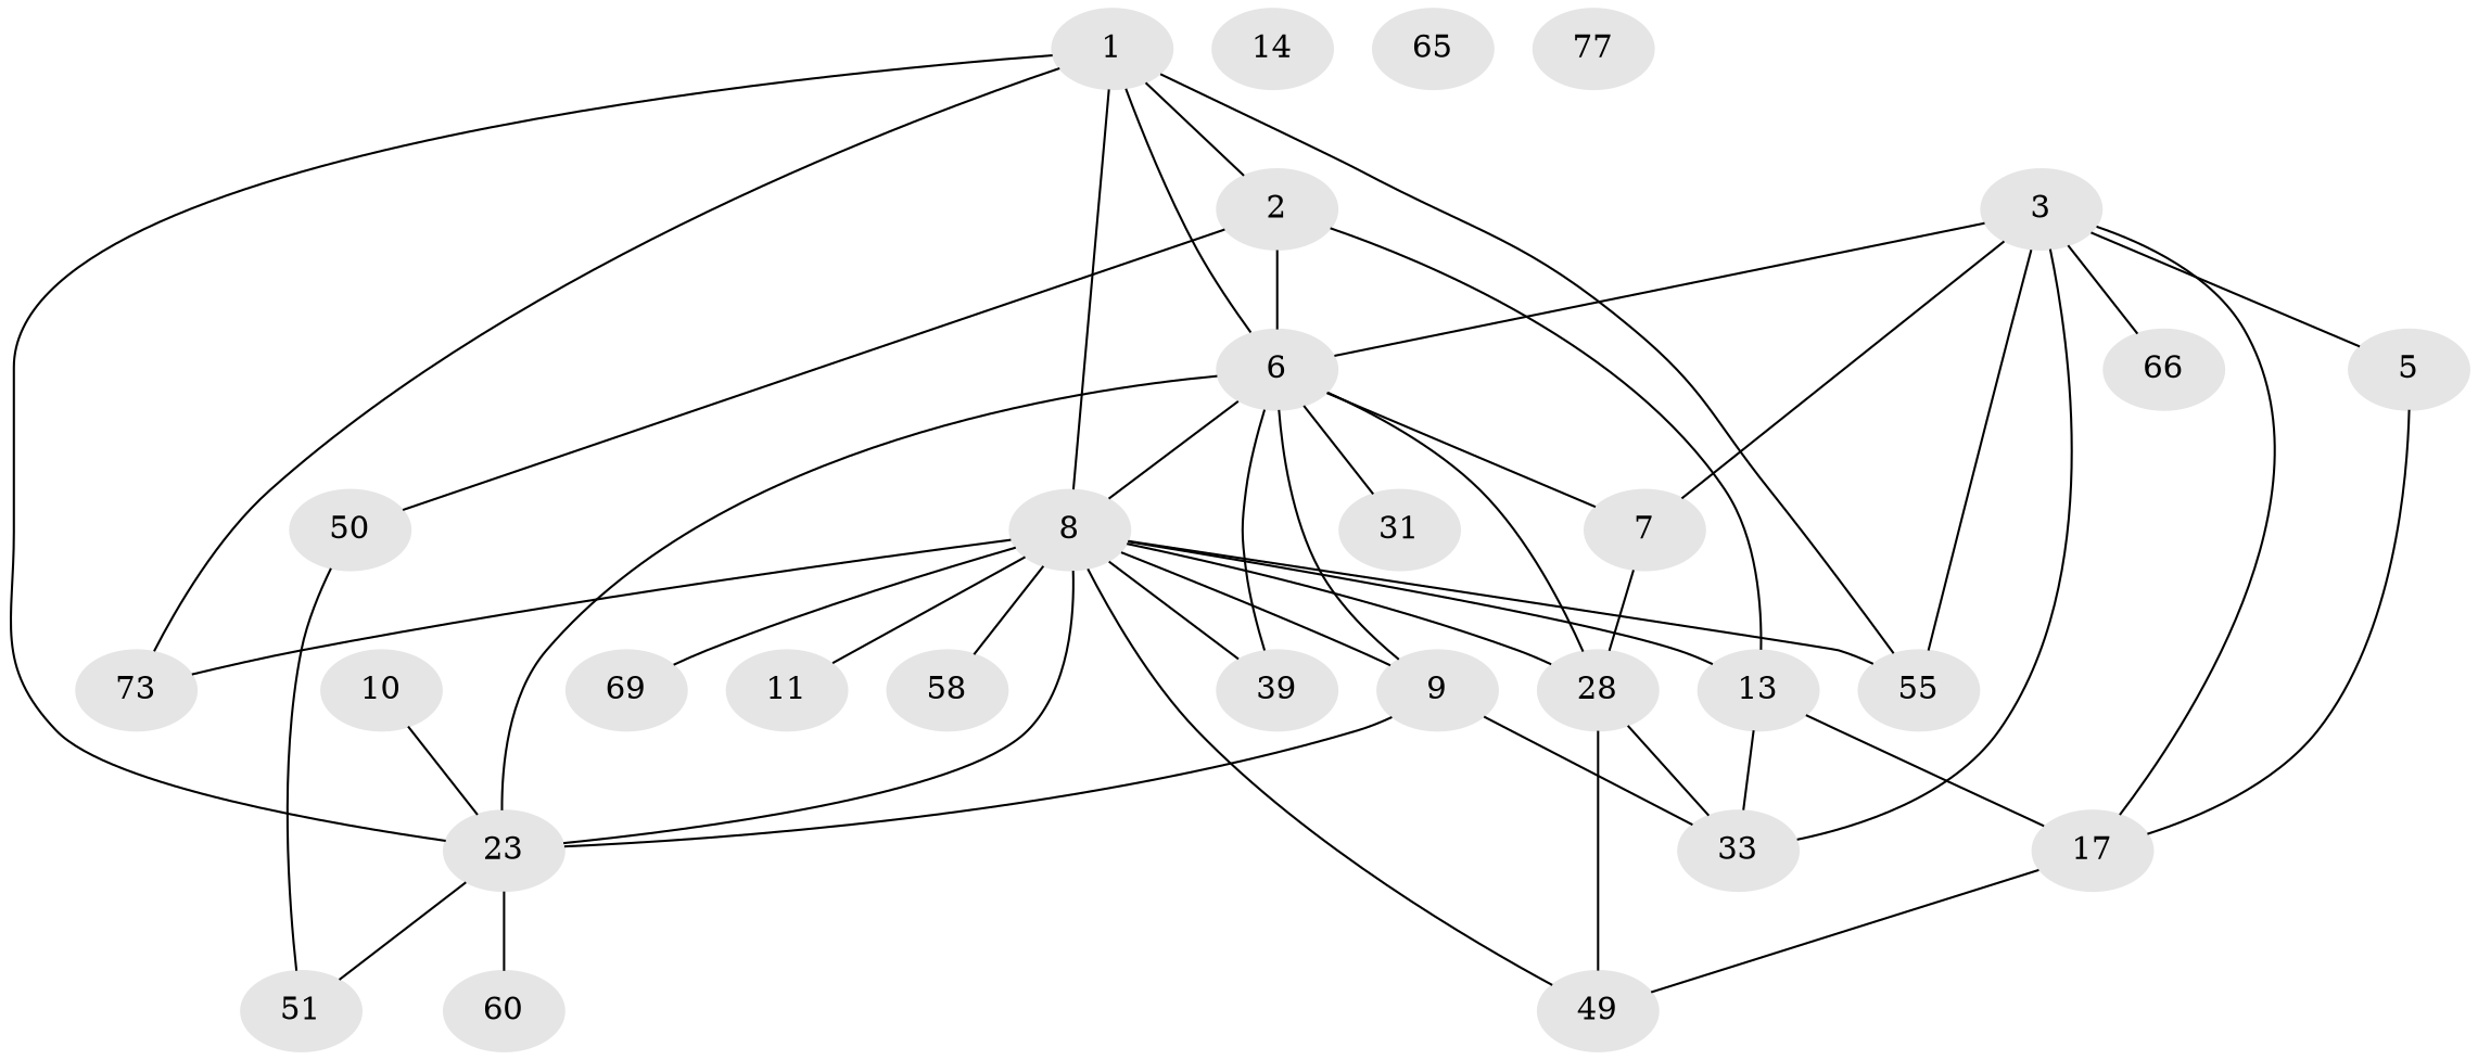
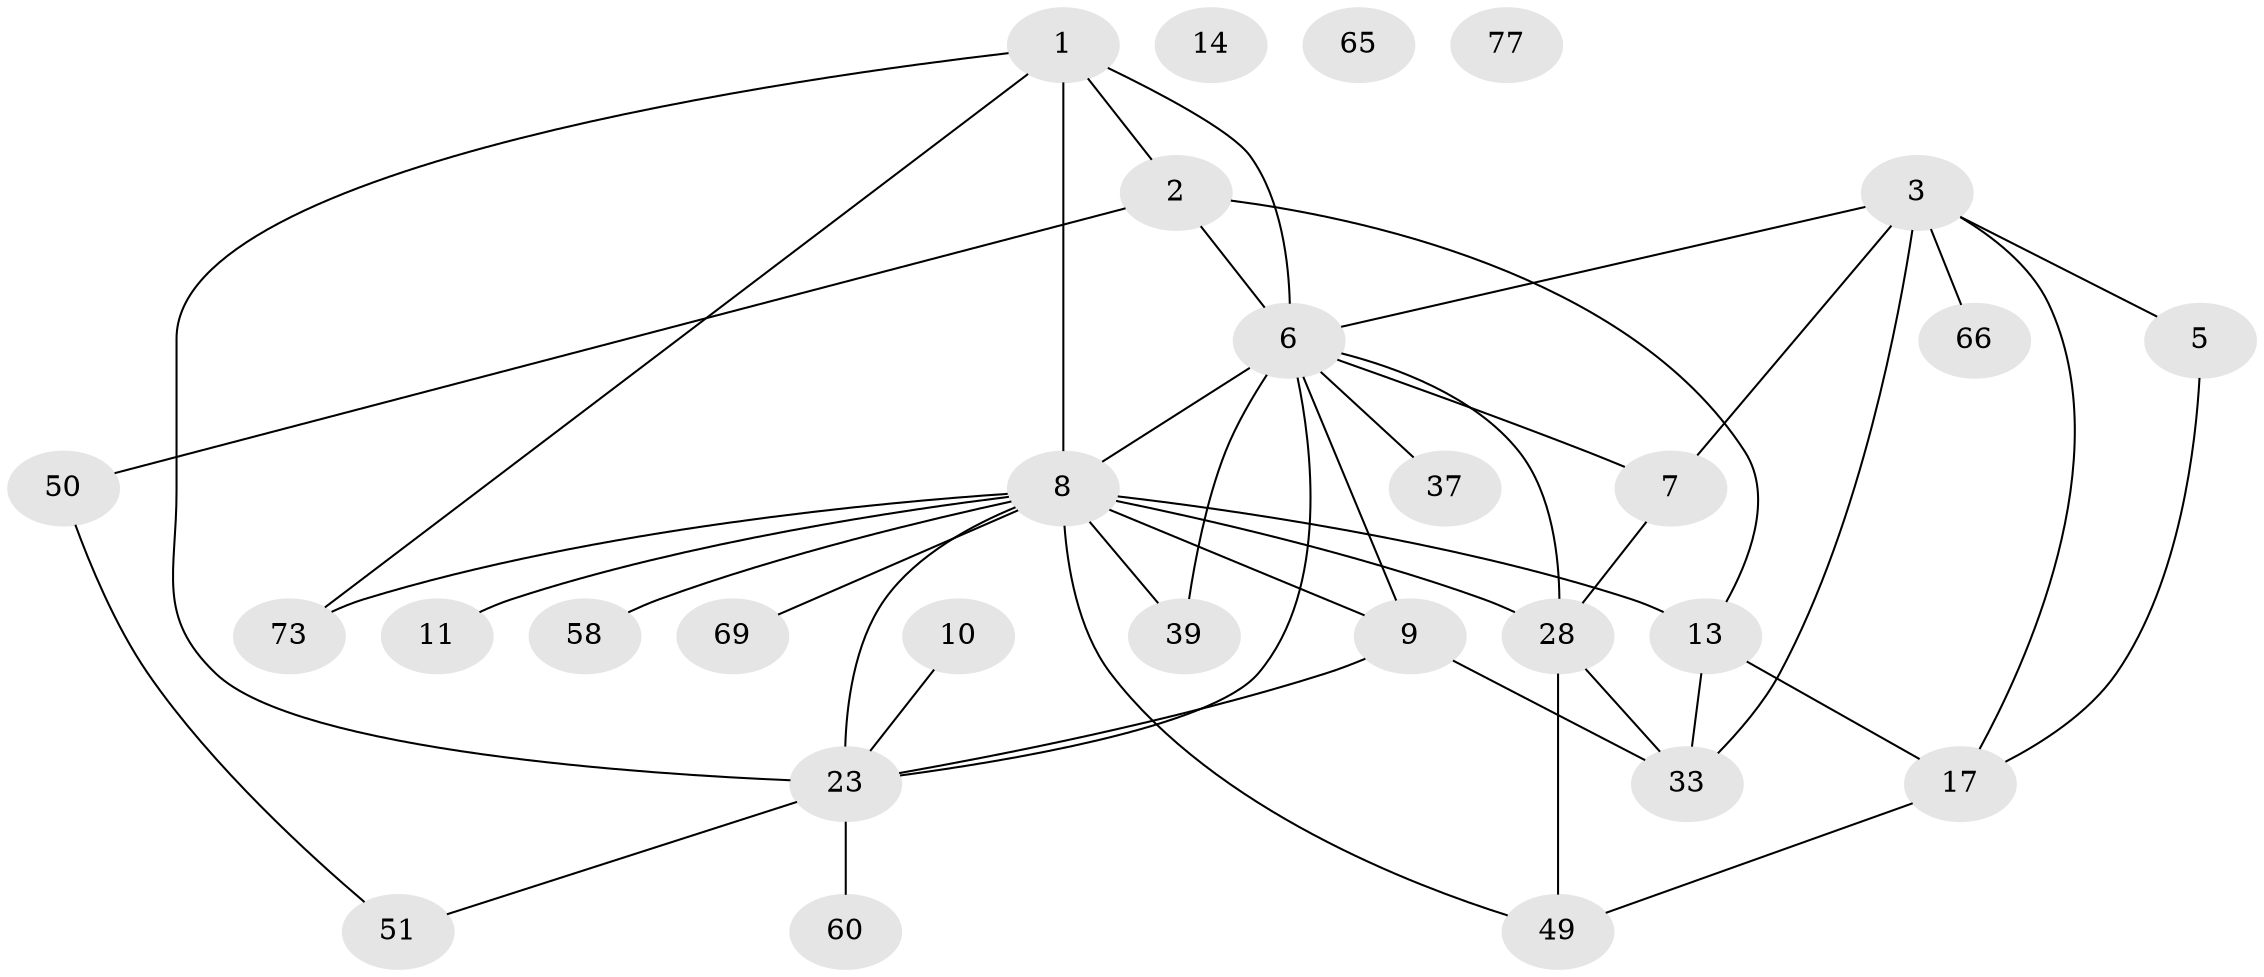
  graph {
    node [color=gray90 style=filled]
    1 [super="+25+4"]
    2 [super="+20"]
    6 [super="+15+56"]
    8 [super="+30+12+35+44"]
    23 [super="+27+45+54"]
-   55
    73
    13 [super="+40"]
    50 [super="+81"]
    9 [super="+26"]
    7 [super="+22+36"]
    28 [super="+43+46"]
-   31 [super="+75"]
+   31 [super="+75" label=37]
    39
    69
    11 [super="+21+52"]
    49 [super="+78"]
    58 [super="+64"]
    51 [super="+67"]
    60
    33 [super="+34"]
    17 [super="+79"]
    3 [super="+38+53+29"]
    5 [super="+18"]
    66
    10
    14
    65
    77
    1 -- 2
    1 -- 6 [weight=4]
    1 -- 8 [weight=4]
    1 -- 23
-   1 -- 55
    1 -- 73
    2 -- 6
    2 -- 13
    2 -- 50
    6 -- 8
    6 -- 23 [weight=2]
    6 -- 9
    6 -- 7 [weight=2]
    6 -- 28 [weight=2]
    6 -- 31
    6 -- 39
    8 -- 23 [weight=3]
-   8 -- 55
    8 -- 73
    8 -- 13 [weight=3]
    8 -- 9
    8 -- 28 [weight=2]
    8 -- 39
    8 -- 69
    8 -- 11 [weight=2]
    8 -- 49
    8 -- 58 [weight=2]
    23 -- 51
    23 -- 60
    13 -- 33
    13 -- 17
    50 -- 51
    9 -- 23
    9 -- 33
    7 -- 28
    28 -- 49
    28 -- 33
    17 -- 49
    3 -- 6 [weight=2]
-   3 -- 55
    3 -- 7
    3 -- 33
    3 -- 17
    3 -- 5 [weight=2]
    3 -- 66
    5 -- 17
    10 -- 23
  }
